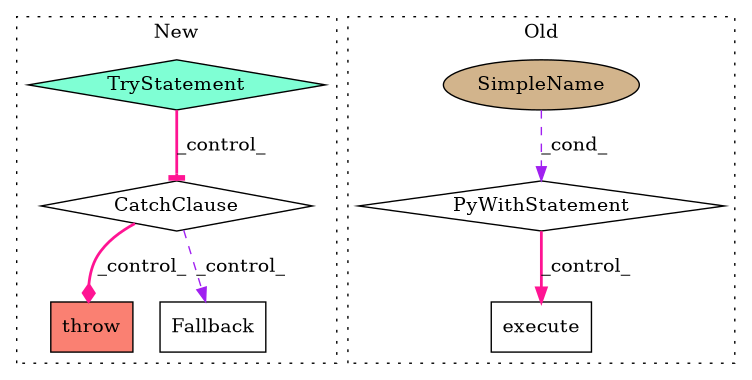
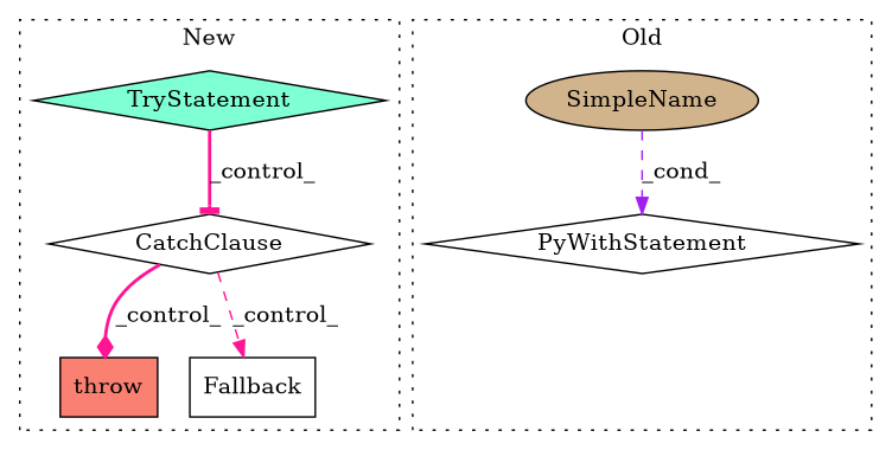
  digraph {
    node [a=32 fillcolor=white shape=box style=filled]
    edge [arrowhead=normal color=deeppink style=bold]
    n1 [a=53 fillcolor=salmon l=6 label=throw s=4987]
    n2 [a=12 l="17,2" label=CatchClause s="4876,4932" shape=diamond]
    n3 [a=54 fillcolor=aquamarine l=4 label=TryStatement s=4745 shape=diamond]
    n4 [l="9,1" label=Fallback s="4998,5008"]
-   n5 [l="8,1" label=execute s="5930,5994"]
    n6 [a=42 fillcolor=tan label=SimpleName shape=ellipse]
    n7 [a=104 l="10,2" label=PyWithStatement s="5870,5904" shape=diamond]
    subgraph cluster_1 {
      label=New
      style=dotted
      n1
      n2
      n3
      n4
    }
    subgraph cluster_2 {
      label=Old
      style=dotted
-     n5
      n6
      n7
    }
    n2 -> n1 [arrowhead=diamond label=_control_]
-   n2 -> n4 [color=purple label=_control_ style=dashed]
+   n2 -> n4 [label=_control_ style=dashed]
    n3 -> n2 [arrowhead=tee label=_control_]
    n6 -> n7 [color=purple label=_cond_ style=dashed]
-   n7 -> n5 [label=_control_]
  }
